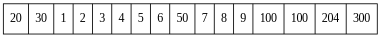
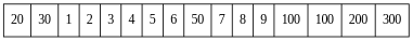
  digraph {
    rankdir=LR
    fontname="Liberation Serif"
-   n1 [label="{ 20|30|1|2|3|4|5|6|50|7|8|9|100|100|204|300}" shape=record fontname="Liberation Serif"]
+   n1 [label="{ 20|30|1|2|3|4|5|6|50|7|8|9|100|100|200|300}" shape=record fontname="Liberation Serif"]
  }
